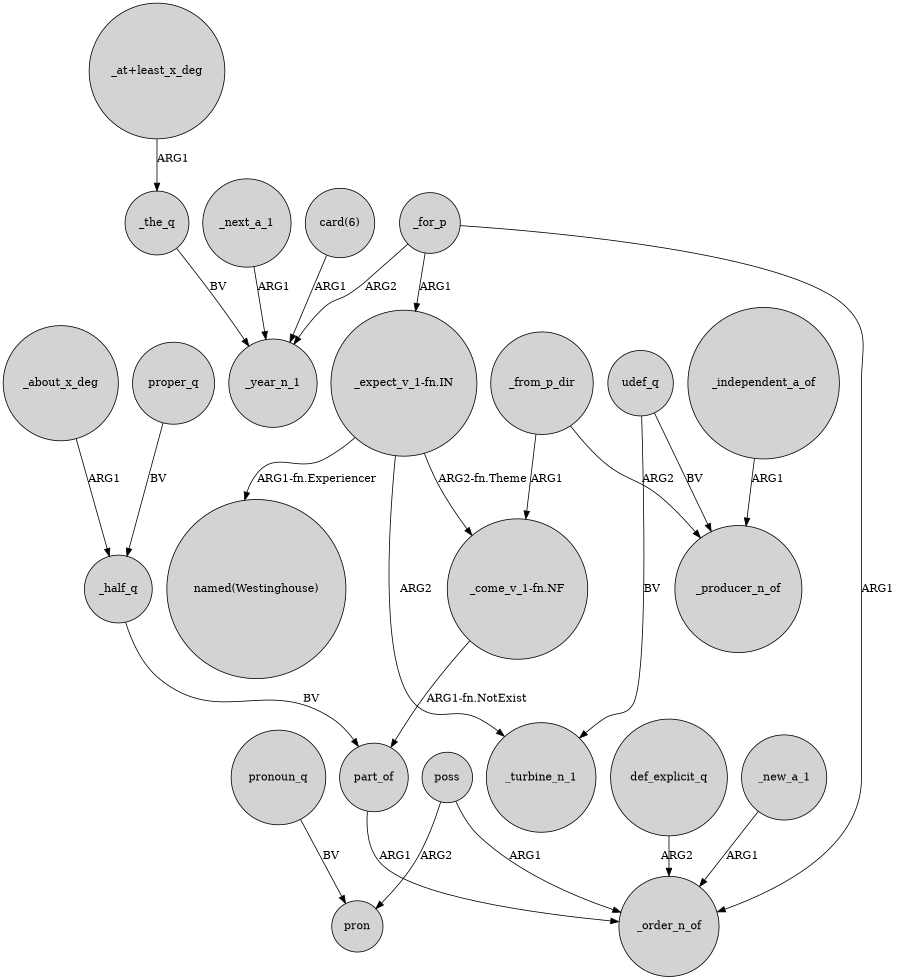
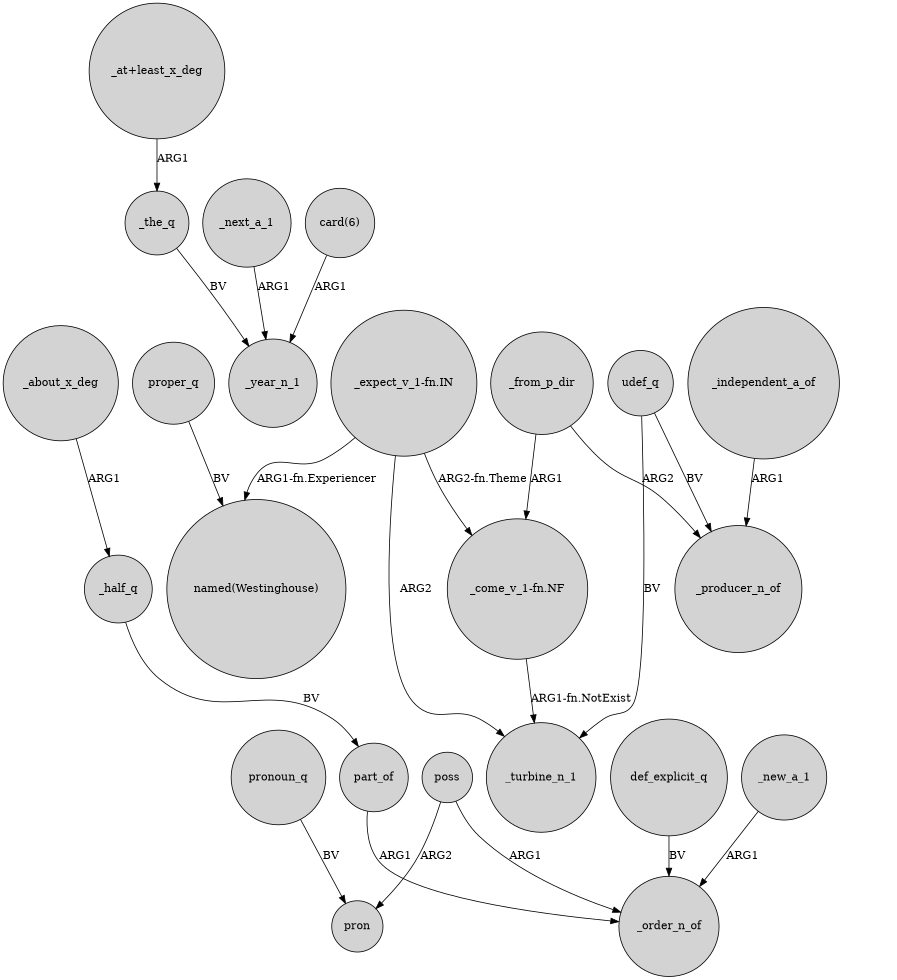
  digraph {
    node [shape=circle style=filled]
    "_expect_v_1-fn.IN"
    "named(Westinghouse)"
    "_come_v_1-fn.NF"
    _turbine_n_1
    part_of
    _from_p_dir
    _producer_n_of
    _order_n_of
    poss
    pron
-   _for_p
    _year_n_1
    "_at+least_x_deg"
    _the_q
    proper_q
    _about_x_deg
    _half_q
    udef_q
    def_explicit_q
    pronoun_q
    _next_a_1
    "card(6)"
    _independent_a_of
    _new_a_1
    "_expect_v_1-fn.IN" -> "named(Westinghouse)" [label="ARG1-fn.Experiencer"]
    "_expect_v_1-fn.IN" -> "_come_v_1-fn.NF" [label="ARG2-fn.Theme"]
    "_expect_v_1-fn.IN" -> _turbine_n_1 [label=ARG2]
-   "_come_v_1-fn.NF" -> part_of [label="ARG1-fn.NotExist"]
+   "_come_v_1-fn.NF" -> _turbine_n_1 [label="ARG1-fn.NotExist"]
    part_of -> _order_n_of [label=ARG1]
    _from_p_dir -> "_come_v_1-fn.NF" [label=ARG1]
    _from_p_dir -> _producer_n_of [label=ARG2]
    poss -> _order_n_of [label=ARG1]
    poss -> pron [label=ARG2]
-   _for_p -> "_expect_v_1-fn.IN" [label=ARG1]
-   _for_p -> _order_n_of [label=ARG1]
-   _for_p -> _year_n_1 [label=ARG2]
    "_at+least_x_deg" -> _the_q [label=ARG1]
    _the_q -> _year_n_1 [label=BV]
-   proper_q -> _half_q [label=BV]
+   proper_q -> "named(Westinghouse)" [label=BV]
    _about_x_deg -> _half_q [label=ARG1]
    _half_q -> part_of [label=BV]
    udef_q -> _turbine_n_1 [label=BV]
    udef_q -> _producer_n_of [label=BV]
-   def_explicit_q -> _order_n_of [label=ARG2]
+   def_explicit_q -> _order_n_of [label=BV]
    pronoun_q -> pron [label=BV]
    _next_a_1 -> _year_n_1 [label=ARG1]
    "card(6)" -> _year_n_1 [label=ARG1]
    _independent_a_of -> _producer_n_of [label=ARG1]
    _new_a_1 -> _order_n_of [label=ARG1]
  }
